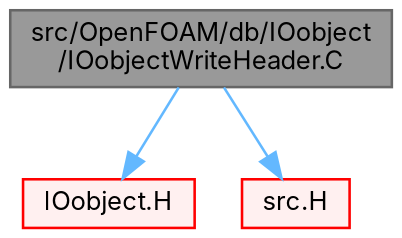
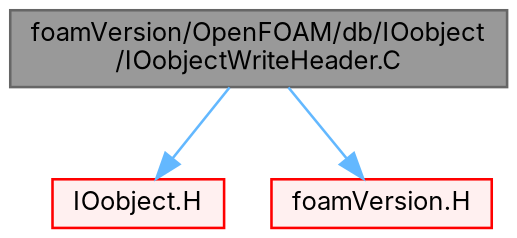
  digraph {
    fontname=Inter
    node [color=red fillcolor="#FFF0F0" fontname=Inter fontsize=10 shape=box style=filled]
    edge [color=steelblue1 fontname=Inter fontsize=10 labelfontname=Helvetica labelfontsize=10 style=solid]
-   n1 [color=gray40 fillcolor=grey60 fontcolor=black height=0.2 label="src/OpenFOAM/db/IOobject\l/IOobjectWriteHeader.C" width=0.4]
+   n1 [color=gray40 fillcolor=grey60 fontcolor=black height=0.2 label="foamVersion/OpenFOAM/db/IOobject\l/IOobjectWriteHeader.C" width=0.4]
    n2 [height=0.2 label="IOobject.H" width=0.4]
-   n3 [height=0.2 label="src.H" width=0.4]
+   n3 [height=0.2 label="foamVersion.H" width=0.4]
    n1 -> n2
    n1 -> n3
  }
